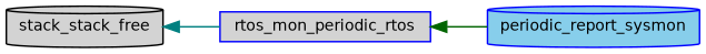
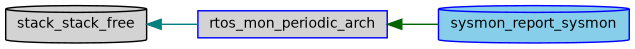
  digraph {
    fontname="DejaVu Sans"
    rankdir=LR
    node [color=blue fillcolor=lightgrey fontname="DejaVu Sans" fontsize=10 shape=cylinder style=filled]
    edge [dir=back fontname="DejaVu Sans" fontsize=10 labelfontname=FreeSans labelfontsize=10 style=solid]
    n1 [color=black fontcolor=black height=0.2 label=stack_stack_free width=0.4]
-   n2 [height=0.2 label=rtos_mon_periodic_rtos shape=box width=0.4]
-   n3 [fillcolor=skyblue height=0.2 label=periodic_report_sysmon width=0.4]
+   n2 [height=0.2 label=rtos_mon_periodic_arch shape=box width=0.4]
+   n3 [fillcolor=skyblue height=0.2 label=sysmon_report_sysmon width=0.4]
    n1 -> n2 [color=teal]
    n2 -> n3 [color=darkgreen]
  }
